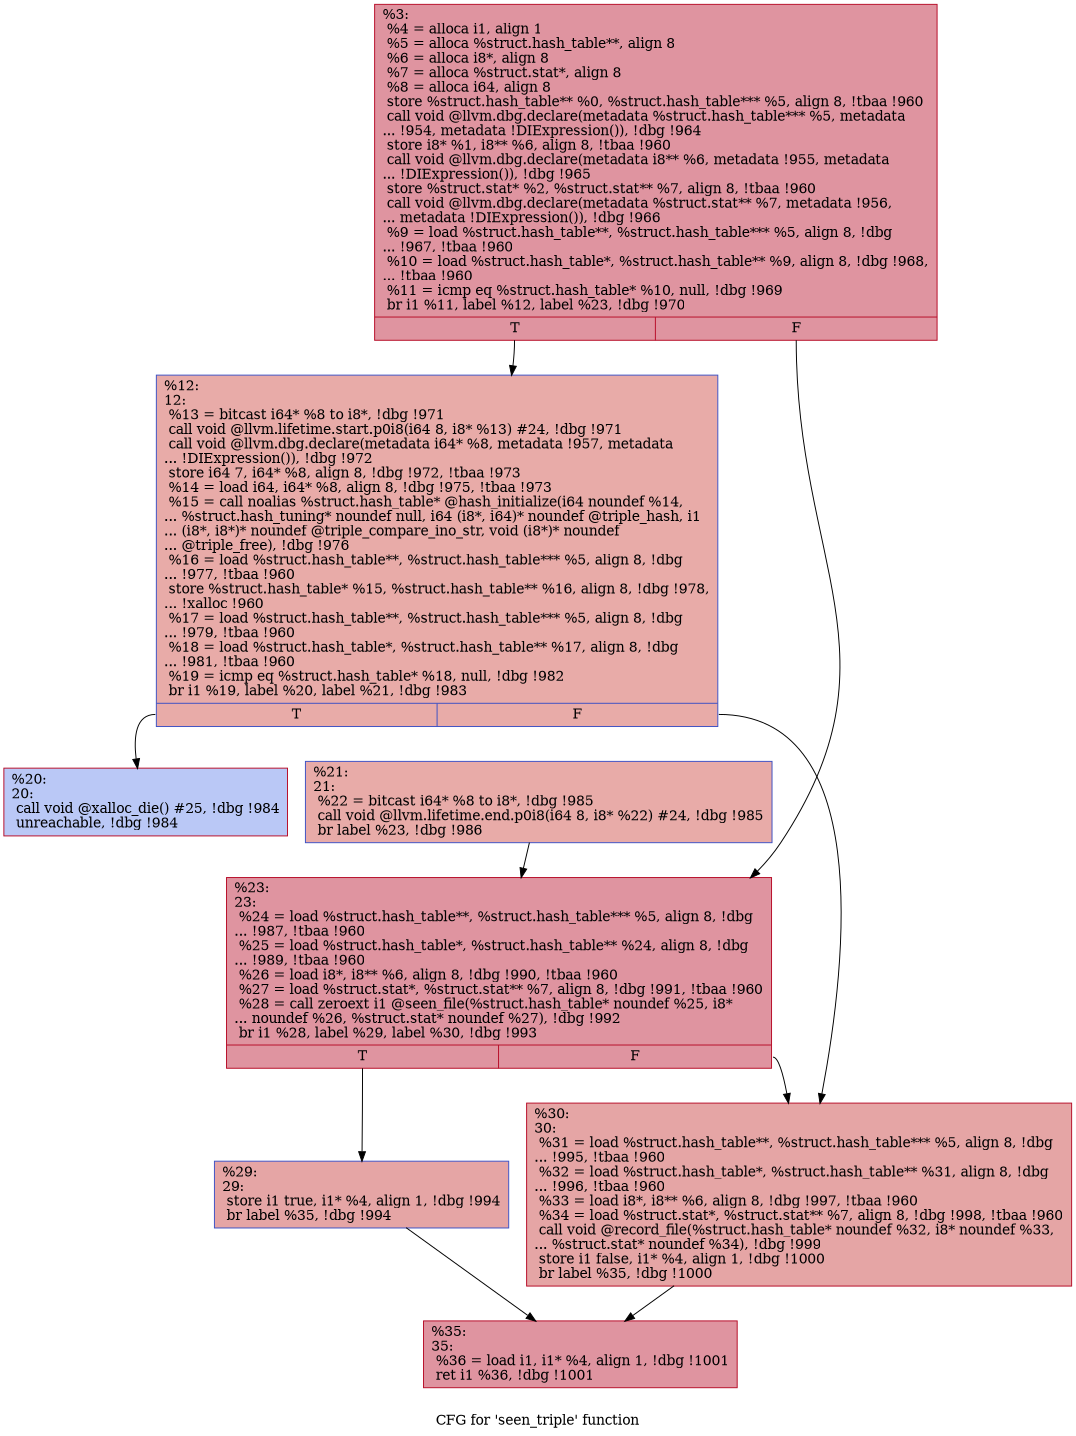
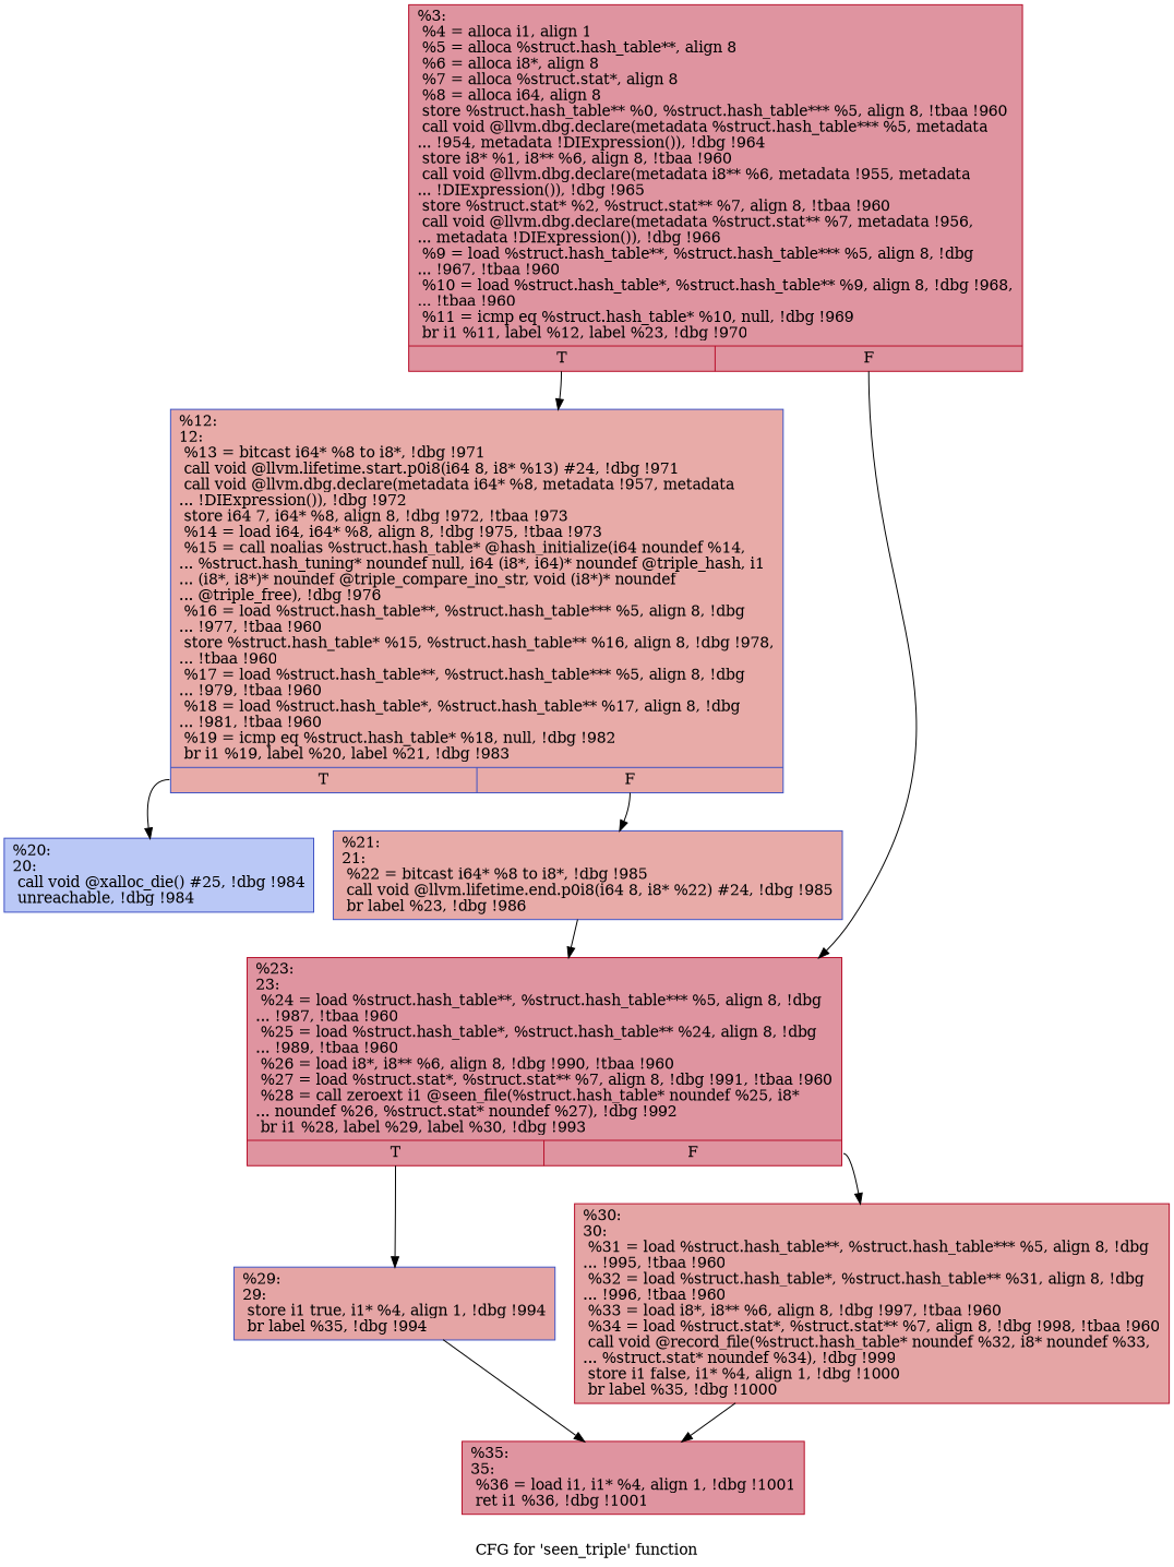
  digraph {
    label="CFG for 'seen_triple' function"
    node [color="#b70d28ff" fillcolor="#b70d2870" shape=record style=filled]
    n1 [label="{%3:\l  %4 = alloca i1, align 1\l  %5 = alloca %struct.hash_table**, align 8\l  %6 = alloca i8*, align 8\l  %7 = alloca %struct.stat*, align 8\l  %8 = alloca i64, align 8\l  store %struct.hash_table** %0, %struct.hash_table*** %5, align 8, !tbaa !960\l  call void @llvm.dbg.declare(metadata %struct.hash_table*** %5, metadata\l... !954, metadata !DIExpression()), !dbg !964\l  store i8* %1, i8** %6, align 8, !tbaa !960\l  call void @llvm.dbg.declare(metadata i8** %6, metadata !955, metadata\l... !DIExpression()), !dbg !965\l  store %struct.stat* %2, %struct.stat** %7, align 8, !tbaa !960\l  call void @llvm.dbg.declare(metadata %struct.stat** %7, metadata !956,\l... metadata !DIExpression()), !dbg !966\l  %9 = load %struct.hash_table**, %struct.hash_table*** %5, align 8, !dbg\l... !967, !tbaa !960\l  %10 = load %struct.hash_table*, %struct.hash_table** %9, align 8, !dbg !968,\l... !tbaa !960\l  %11 = icmp eq %struct.hash_table* %10, null, !dbg !969\l  br i1 %11, label %12, label %23, !dbg !970\l|{<s0>T|<s1>F}}"]
-   n2 [color="#3d50c3ff" fillcolor="#cc403a70" label="{%12:\l12:                                               \l  %13 = bitcast i64* %8 to i8*, !dbg !971\l  call void @llvm.lifetime.start.p0i8(i64 8, i8* %13) #24, !dbg !971\l  call void @llvm.dbg.declare(metadata i64* %8, metadata !957, metadata\l... !DIExpression()), !dbg !972\l  store i64 7, i64* %8, align 8, !dbg !972, !tbaa !973\l  %14 = load i64, i64* %8, align 8, !dbg !975, !tbaa !973\l  %15 = call noalias %struct.hash_table* @hash_initialize(i64 noundef %14,\l... %struct.hash_tuning* noundef null, i64 (i8*, i64)* noundef @triple_hash, i1\l... (i8*, i8*)* noundef @triple_compare_ino_str, void (i8*)* noundef\l... @triple_free), !dbg !976\l  %16 = load %struct.hash_table**, %struct.hash_table*** %5, align 8, !dbg\l... !977, !tbaa !960\l  store %struct.hash_table* %15, %struct.hash_table** %16, align 8, !dbg !978,\l... !xalloc !960\l  %17 = load %struct.hash_table**, %struct.hash_table*** %5, align 8, !dbg\l... !979, !tbaa !960\l  %18 = load %struct.hash_table*, %struct.hash_table** %17, align 8, !dbg\l... !981, !tbaa !960\l  %19 = icmp eq %struct.hash_table* %18, null, !dbg !982\l  br i1 %19, label %20, label %21, !dbg !983\l|{<s0>T|<s1>F}}"]
+   n2 [color="#3d50c3ff" fillcolor="#cc403a70" label="{%12:\l12:                                               \l  %13 = bitcast i64* %8 to i8*, !dbg !971\l  call void @llvm.lifetime.start.p0i8(i64 8, i8* %13) #24, !dbg !971\l  call void @llvm.dbg.declare(metadata i64* %8, metadata !957, metadata\l... !DIExpression()), !dbg !972\l  store i64 7, i64* %8, align 8, !dbg !972, !tbaa !973\l  %14 = load i64, i64* %8, align 8, !dbg !975, !tbaa !973\l  %15 = call noalias %struct.hash_table* @hash_initialize(i64 noundef %14,\l... %struct.hash_tuning* noundef null, i64 (i8*, i64)* noundef @triple_hash, i1\l... (i8*, i8*)* noundef @triple_compare_ino_str, void (i8*)* noundef\l... @triple_free), !dbg !976\l  %16 = load %struct.hash_table**, %struct.hash_table*** %5, align 8, !dbg\l... !977, !tbaa !960\l  store %struct.hash_table* %15, %struct.hash_table** %16, align 8, !dbg !978,\l... !tbaa !960\l  %17 = load %struct.hash_table**, %struct.hash_table*** %5, align 8, !dbg\l... !979, !tbaa !960\l  %18 = load %struct.hash_table*, %struct.hash_table** %17, align 8, !dbg\l... !981, !tbaa !960\l  %19 = icmp eq %struct.hash_table* %18, null, !dbg !982\l  br i1 %19, label %20, label %21, !dbg !983\l|{<s0>T|<s1>F}}"]
    n3 [label="{%23:\l23:                                               \l  %24 = load %struct.hash_table**, %struct.hash_table*** %5, align 8, !dbg\l... !987, !tbaa !960\l  %25 = load %struct.hash_table*, %struct.hash_table** %24, align 8, !dbg\l... !989, !tbaa !960\l  %26 = load i8*, i8** %6, align 8, !dbg !990, !tbaa !960\l  %27 = load %struct.stat*, %struct.stat** %7, align 8, !dbg !991, !tbaa !960\l  %28 = call zeroext i1 @seen_file(%struct.hash_table* noundef %25, i8*\l... noundef %26, %struct.stat* noundef %27), !dbg !992\l  br i1 %28, label %29, label %30, !dbg !993\l|{<s0>T|<s1>F}}"]
-   n4 [fillcolor="#6282ea70" label="{%20:\l20:                                               \l  call void @xalloc_die() #25, !dbg !984\l  unreachable, !dbg !984\l}"]
+   n4 [color="#3d50c3ff" fillcolor="#6282ea70" label="{%20:\l20:                                               \l  call void @xalloc_die() #25, !dbg !984\l  unreachable, !dbg !984\l}"]
    n5 [color="#3d50c3ff" fillcolor="#cc403a70" label="{%21:\l21:                                               \l  %22 = bitcast i64* %8 to i8*, !dbg !985\l  call void @llvm.lifetime.end.p0i8(i64 8, i8* %22) #24, !dbg !985\l  br label %23, !dbg !986\l}"]
    n6 [color="#3d50c3ff" fillcolor="#c5333470" label="{%29:\l29:                                               \l  store i1 true, i1* %4, align 1, !dbg !994\l  br label %35, !dbg !994\l}"]
    n7 [fillcolor="#c5333470" label="{%30:\l30:                                               \l  %31 = load %struct.hash_table**, %struct.hash_table*** %5, align 8, !dbg\l... !995, !tbaa !960\l  %32 = load %struct.hash_table*, %struct.hash_table** %31, align 8, !dbg\l... !996, !tbaa !960\l  %33 = load i8*, i8** %6, align 8, !dbg !997, !tbaa !960\l  %34 = load %struct.stat*, %struct.stat** %7, align 8, !dbg !998, !tbaa !960\l  call void @record_file(%struct.hash_table* noundef %32, i8* noundef %33,\l... %struct.stat* noundef %34), !dbg !999\l  store i1 false, i1* %4, align 1, !dbg !1000\l  br label %35, !dbg !1000\l}"]
    n8 [label="{%35:\l35:                                               \l  %36 = load i1, i1* %4, align 1, !dbg !1001\l  ret i1 %36, !dbg !1001\l}"]
    n1 -> n2 [tailport=s0]
    n1 -> n3 [tailport=s1]
    n2 -> n4 [tailport=s0]
-   n2 -> n7 [tailport=s1]
+   n2 -> n5 [tailport=s1]
    n3 -> n6 [tailport=s0]
    n3 -> n7 [tailport=s1]
    n5 -> n3
    n6 -> n8
    n7 -> n8
  }
